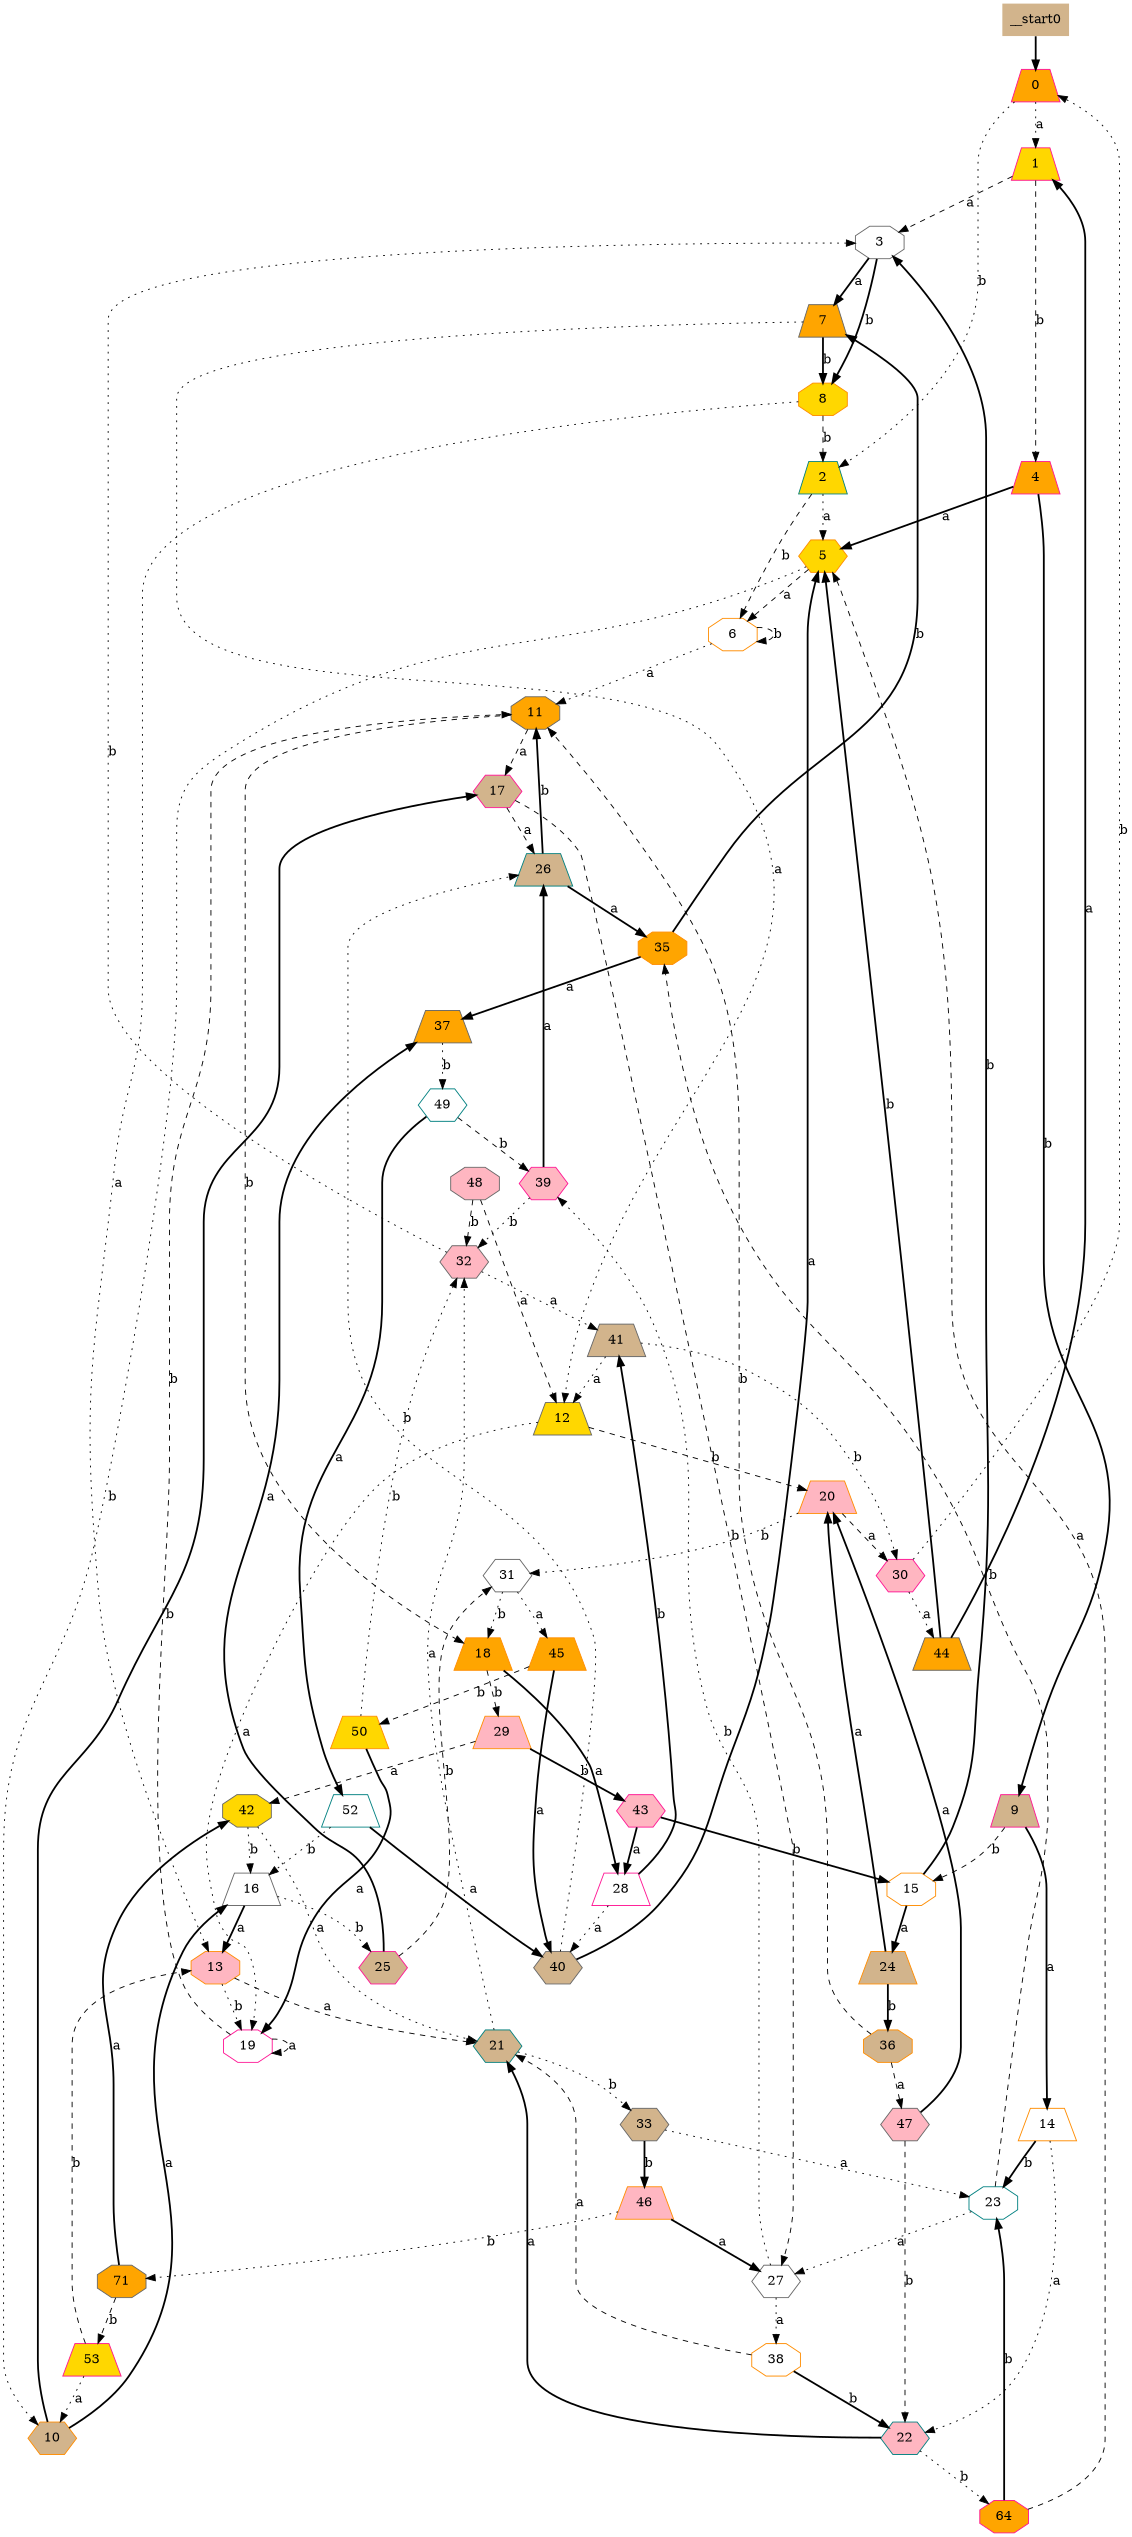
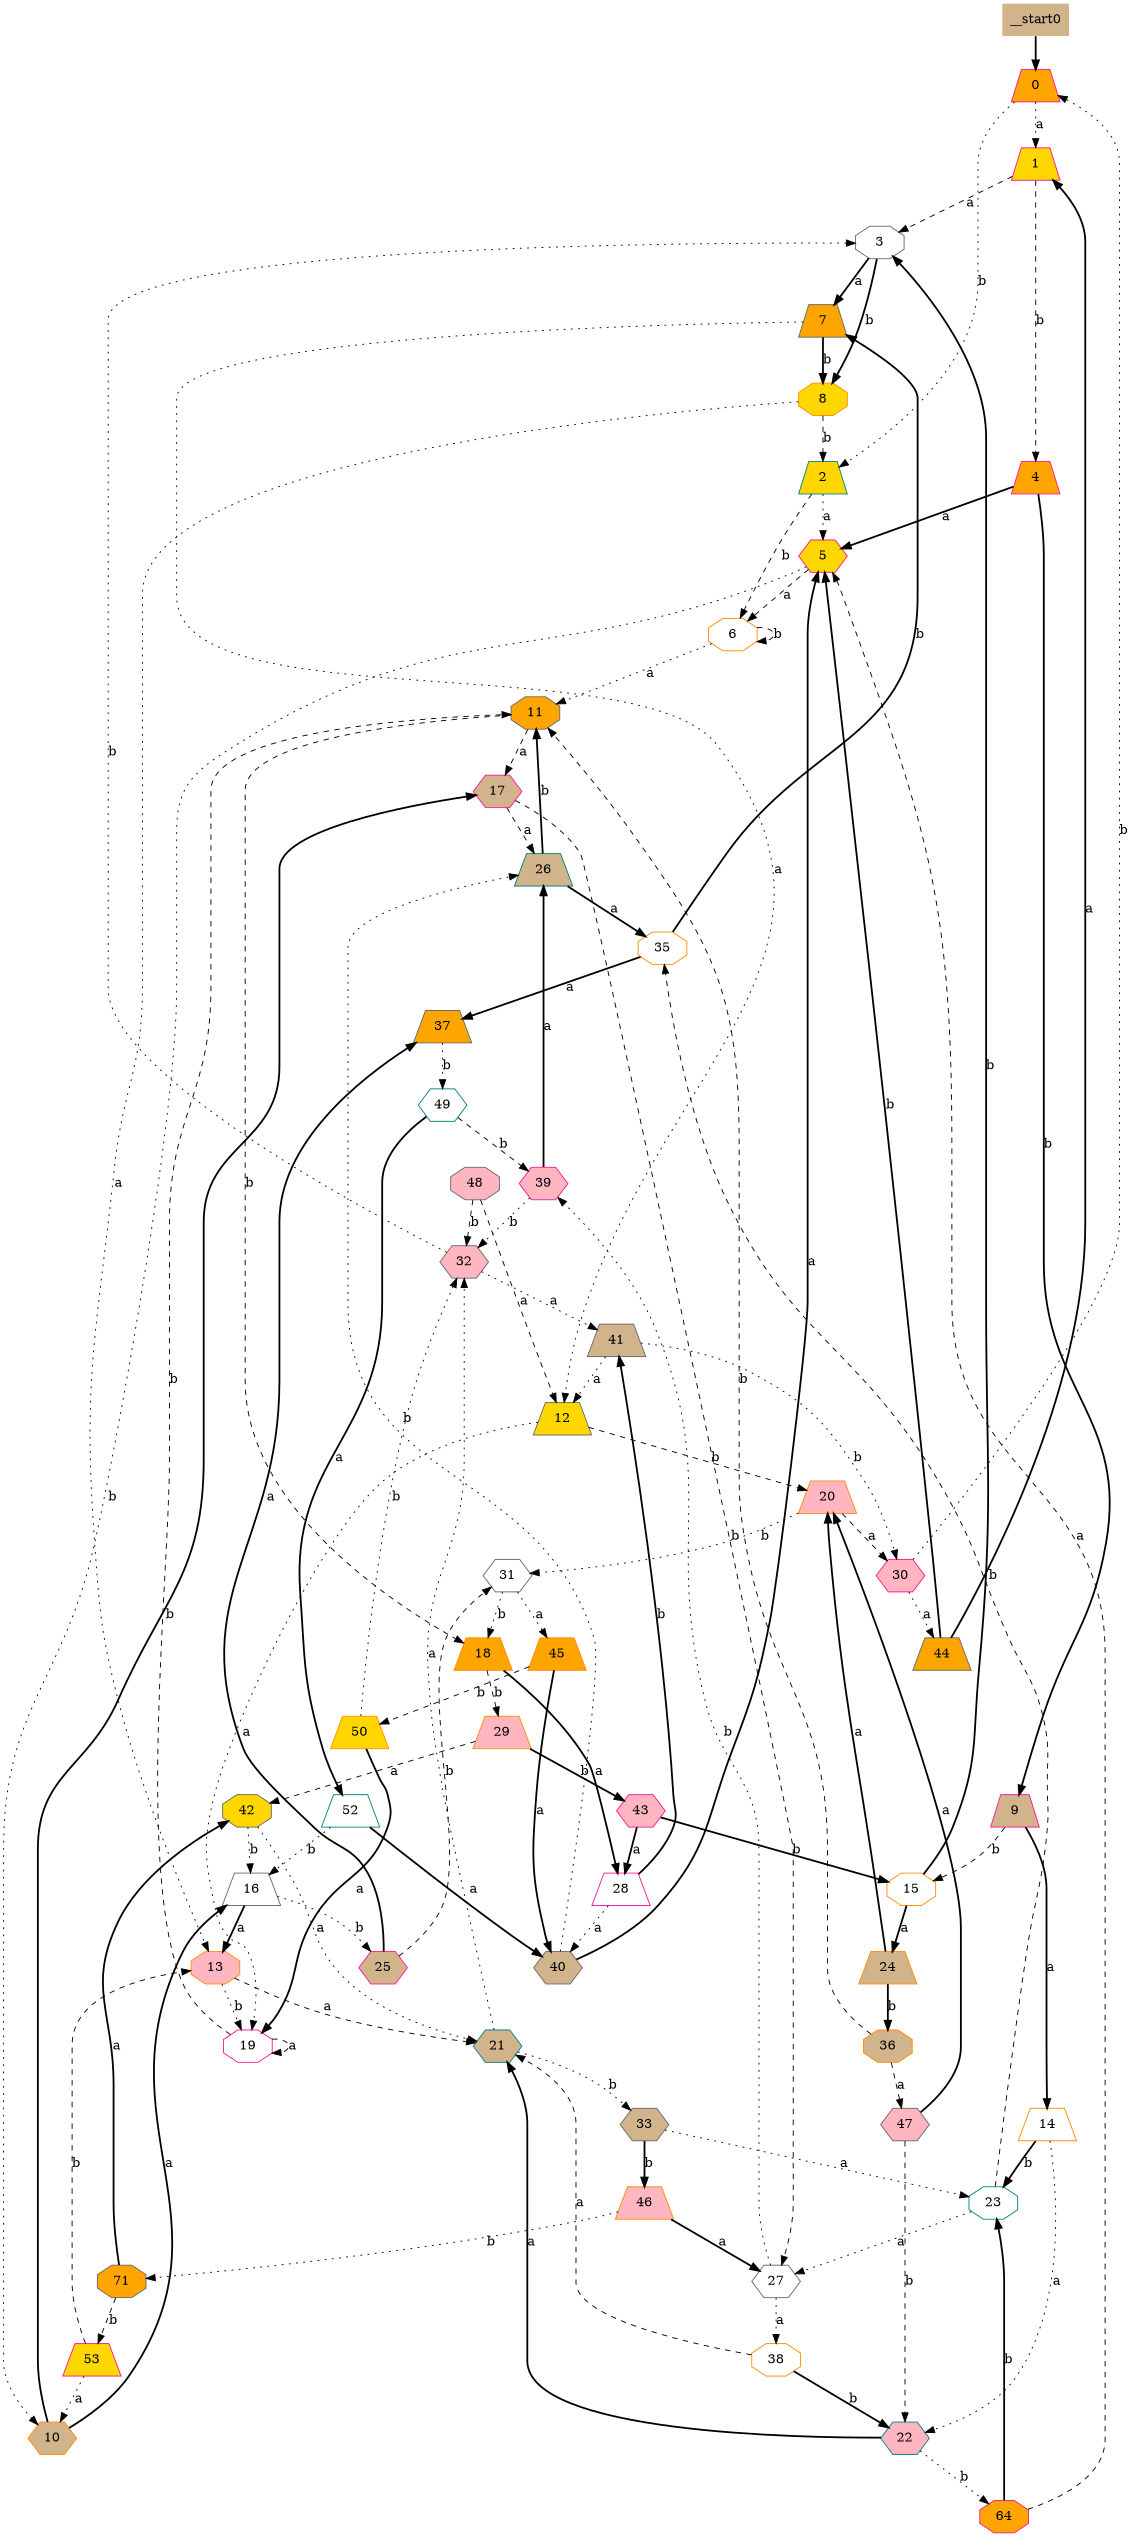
  digraph {
    node [color=gray40 fillcolor=white shape=trapezium style=filled]
    edge [style=bold]
    __start0 [fillcolor=tan shape=none]
    0 [color=deeppink fillcolor=orange]
    1 [color=deeppink fillcolor=gold]
    2 [color=teal fillcolor=gold]
    3 [shape=octagon]
    4 [color=deeppink fillcolor=orange]
-   5 [color=darkorange fillcolor=gold shape=hexagon]
+   5 [color=deeppink fillcolor=gold shape=hexagon]
    6 [color=darkorange shape=octagon]
    7 [fillcolor=orange]
    8 [color=darkorange fillcolor=gold shape=octagon]
    9 [color=deeppink fillcolor=tan]
    10 [color=darkorange fillcolor=tan shape=hexagon]
    11 [fillcolor=orange shape=octagon]
    12 [fillcolor=gold]
    13 [color=darkorange fillcolor=lightpink shape=octagon]
    14 [color=darkorange]
    15 [color=darkorange shape=octagon]
    16
    17 [color=deeppink fillcolor=tan shape=hexagon]
    18 [color=darkorange fillcolor=orange]
    19 [color=deeppink shape=octagon]
    20 [color=darkorange fillcolor=lightpink]
    21 [color=teal fillcolor=tan shape=hexagon]
    22 [color=teal fillcolor=lightpink shape=hexagon]
    23 [color=teal shape=octagon]
    24 [color=darkorange fillcolor=tan]
    25 [color=deeppink fillcolor=tan shape=hexagon]
    26 [color=teal fillcolor=tan]
    27 [shape=hexagon]
    28 [color=deeppink]
    29 [color=darkorange fillcolor=lightpink]
    30 [color=deeppink fillcolor=lightpink shape=hexagon]
    31 [shape=hexagon]
    32 [fillcolor=lightpink shape=hexagon]
    33 [fillcolor=tan shape=hexagon]
    n36 [color=deeppink fillcolor=orange label=64 shape=octagon]
-   35 [color=darkorange fillcolor=orange shape=octagon]
+   35 [color=darkorange shape=octagon]
    36 [color=darkorange fillcolor=tan shape=octagon]
    37 [fillcolor=orange]
    38 [color=darkorange shape=octagon]
    39 [color=deeppink fillcolor=lightpink shape=hexagon]
    40 [fillcolor=tan shape=hexagon]
    41 [fillcolor=tan]
    42 [fillcolor=gold shape=octagon]
    43 [color=deeppink fillcolor=lightpink shape=hexagon]
    44 [fillcolor=orange]
    45 [color=darkorange fillcolor=orange]
    46 [color=darkorange fillcolor=lightpink]
    47 [fillcolor=lightpink shape=hexagon]
    49 [color=teal shape=hexagon]
    50 [color=darkorange fillcolor=gold]
    n52 [fillcolor=orange label=71 shape=octagon]
    48 [fillcolor=lightpink shape=octagon]
    52 [color=teal]
    53 [color=deeppink fillcolor=gold]
    __start0 -> 0
    0 -> 1 [label=a style=dotted]
    0 -> 2 [label=b style=dotted]
    1 -> 3 [label=a style=dashed]
    1 -> 4 [label=b style=dashed]
    2 -> 5 [label=a style=dotted]
    2 -> 6 [label=b style=dashed]
    3 -> 7 [label=a]
    3 -> 8 [label=b]
    4 -> 5 [label=a]
    4 -> 9 [label=b]
    5 -> 6 [label=a style=dashed]
    5 -> 10 [label=b style=dotted]
    6 -> 6 [label=b style=dashed]
    6 -> 11 [label=a style=dotted]
    7 -> 8 [label=b]
    7 -> 12 [label=a style=dotted]
    8 -> 2 [label=b style=dashed]
    8 -> 13 [label=a style=dotted]
    9 -> 14 [label=a]
    9 -> 15 [label=b style=dashed]
    10 -> 16 [label=a]
    10 -> 17 [label=b]
    11 -> 17 [label=a style=dashed]
    11 -> 18 [label=b style=dashed]
    12 -> 19 [label=a style=dotted]
    12 -> 20 [label=b style=dashed]
    13 -> 19 [label=b style=dotted]
    13 -> 21 [label=a style=dashed]
    14 -> 22 [label=a style=dotted]
    14 -> 23 [label=b]
    15 -> 3 [label=b]
    15 -> 24 [label=a]
    16 -> 13 [label=a]
    16 -> 25 [label=b style=dotted]
    17 -> 26 [label=a style=dashed]
    17 -> 27 [label=b style=dashed]
    18 -> 28 [label=a]
    18 -> 29 [label=b style=dashed]
    19 -> 11 [label=b style=dashed]
    19 -> 19 [label=a style=dashed]
    20 -> 30 [label=a style=dashed]
    20 -> 31 [label=b style=dotted]
    21 -> 32 [label=a style=dotted]
    21 -> 33 [label=b style=dotted]
    22 -> 21 [label=a]
    22 -> n36 [label=b style=dotted]
    23 -> 27 [label=a style=dotted]
    23 -> 35 [label=b style=dashed]
    24 -> 20 [label=a]
    24 -> 36 [label=b]
    25 -> 31 [label=b style=dashed]
    25 -> 37 [label=a]
    26 -> 11 [label=b]
    26 -> 35 [label=a]
    27 -> 38 [label=a style=dotted]
    27 -> 39 [label=b style=dotted]
    28 -> 40 [label=a style=dotted]
    28 -> 41 [label=b]
    29 -> 42 [label=a style=dashed]
    29 -> 43 [label=b]
    30 -> 0 [label=b style=dotted]
    30 -> 44 [label=a style=dotted]
    31 -> 18 [label=b style=dotted]
    31 -> 45 [label=a style=dotted]
    32 -> 3 [label=b style=dotted]
    32 -> 41 [label=a style=dotted]
    33 -> 23 [label=a style=dotted]
    33 -> 46 [label=b]
    n36 -> 5 [label=a style=dashed]
    n36 -> 23 [label=b]
    35 -> 7 [label=b]
    35 -> 37 [label=a]
    36 -> 11 [label=b style=dashed]
    36 -> 47 [label=a style=dashed]
    37 -> 49 [label=b style=dotted]
    38 -> 21 [label=a style=dashed]
    38 -> 22 [label=b]
    39 -> 26 [label=a]
    39 -> 32 [label=b style=dotted]
    40 -> 5 [label=a]
    40 -> 26 [label=b style=dotted]
    41 -> 12 [label=a style=dotted]
    41 -> 30 [label=b style=dotted]
    42 -> 16 [label=b style=dotted]
    42 -> 21 [label=a style=dotted]
    43 -> 15 [label=b]
    43 -> 28 [label=a]
    44 -> 1 [label=a]
    44 -> 5 [label=b]
    45 -> 40 [label=a]
    45 -> 50 [label=b style=dashed]
    46 -> 27 [label=a]
    46 -> n52 [label=b style=dotted]
    47 -> 20 [label=a]
    47 -> 22 [label=b style=dashed]
    49 -> 39 [label=b style=dashed]
    49 -> 52 [label=a]
    50 -> 19 [label=a]
    50 -> 32 [label=b style=dotted]
    n52 -> 42 [label=a]
    n52 -> 53 [label=b style=dashed]
    48 -> 12 [label=a style=dashed]
    48 -> 32 [label=b style=dashed]
    52 -> 16 [label=b style=dotted]
    52 -> 40 [label=a]
    53 -> 10 [label=a style=dotted]
    53 -> 13 [label=b style=dashed]
  }
